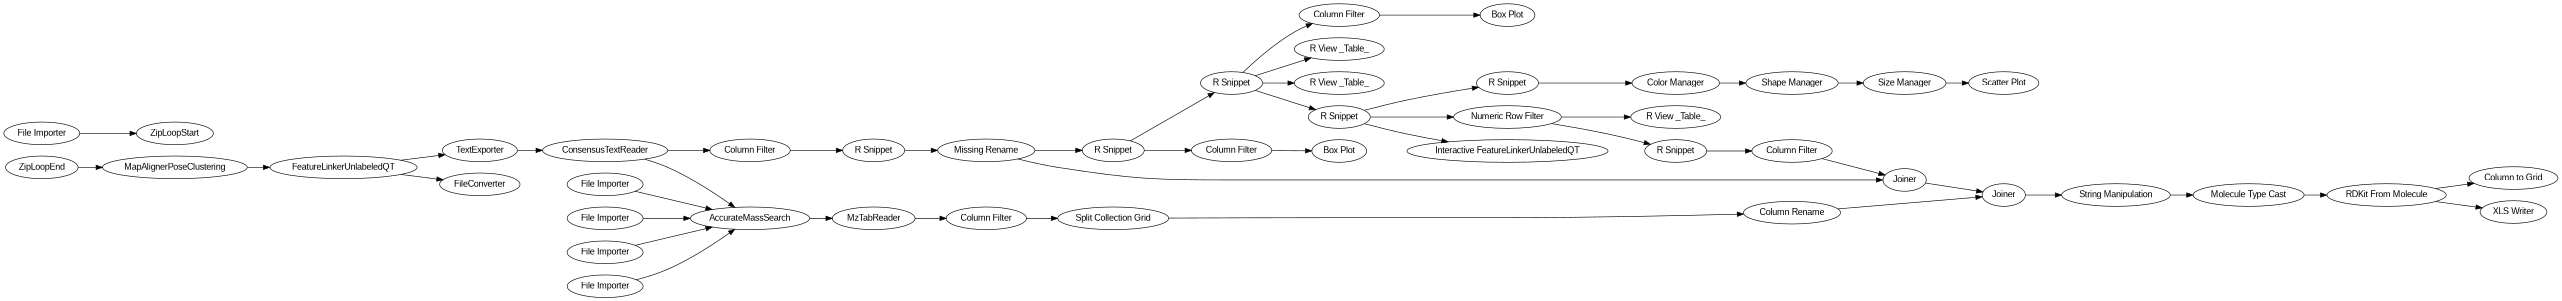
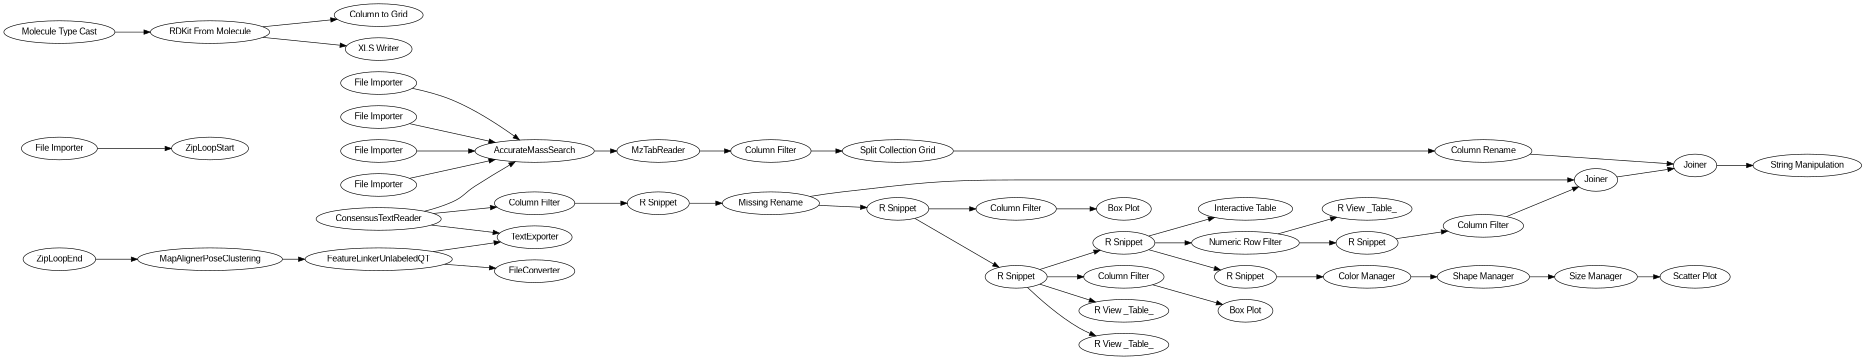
  digraph {
    fontname="Liberation Sans"
    rankdir=LR
    node [fontname="Liberation Sans"]
    edge [fontname="Liberation Sans"]
    n1 [label="R Snippet"]
    n2 [label="R Snippet"]
    n3 [label="Column Filter"]
    n4 [label="R View _Table_"]
    n5 [label="R View _Table_"]
-   n6 [label="Interactive FeatureLinkerUnlabeledQT"]
+   n6 [label="Interactive Table"]
    n7 [label="R Snippet"]
    n8 [label="Numeric Row Filter"]
    n9 [label="Box Plot"]
    n10 [label="Color Manager"]
    n11 [label="R Snippet"]
    n12 [label="R View _Table_"]
    n13 [label=FeatureLinkerUnlabeledQT]
    n14 [label=TextExporter]
    n15 [label=FileConverter]
    n16 [label=ConsensusTextReader]
    n17 [label="Column Filter"]
    n18 [label=AccurateMassSearch]
    n19 [label="Split Collection Grid"]
    n20 [label="Column Rename"]
    n21 [label=Joiner]
    n22 [label="String Manipulation"]
    n23 [label="R Snippet"]
    n24 [label="Shape Manager"]
    n25 [label=MapAlignerPoseClustering]
    n26 [label=MzTabReader]
    n27 [label="Column Filter"]
    n28 [label="File Importer"]
    n29 [label="Size Manager"]
    n30 [label="Scatter Plot"]
    n31 [label="File Importer"]
    n32 [label=ZipLoopStart]
    n33 [label="Missing Rename"]
    n34 [label=Joiner]
    n35 [label="R Snippet"]
    n36 [label="Column Filter"]
    n37 [label="Column Filter"]
    n38 [label="File Importer"]
    n39 [label="Molecule Type Cast"]
    n40 [label="RDKit From Molecule"]
    n41 [label="Column to Grid"]
    n42 [label="XLS Writer"]
    n43 [label=ZipLoopEnd]
    n44 [label="Box Plot"]
    n45 [label="File Importer"]
    n46 [label="File Importer"]
    n1 -> n2
    n1 -> n3
    n1 -> n4
    n1 -> n5
    n2 -> n6
    n2 -> n7
    n2 -> n8
    n3 -> n9
    n7 -> n10
    n8 -> n11
    n8 -> n12
    n10 -> n24
    n11 -> n37
    n13 -> n14
    n13 -> n15
-   n14 -> n16
+   n16 -> n14
    n16 -> n17
    n16 -> n18
    n17 -> n23
    n18 -> n26
    n19 -> n20
    n20 -> n21
    n21 -> n22
-   n22 -> n39
    n23 -> n33
    n24 -> n29
    n25 -> n13
    n26 -> n27
    n27 -> n19
    n28 -> n18
    n29 -> n30
    n31 -> n32
    n33 -> n34
    n33 -> n35
    n34 -> n21
    n35 -> n1
    n35 -> n36
    n36 -> n44
    n37 -> n34
    n38 -> n18
    n39 -> n40
    n40 -> n41
    n40 -> n42
    n43 -> n25
    n45 -> n18
    n46 -> n18
  }
